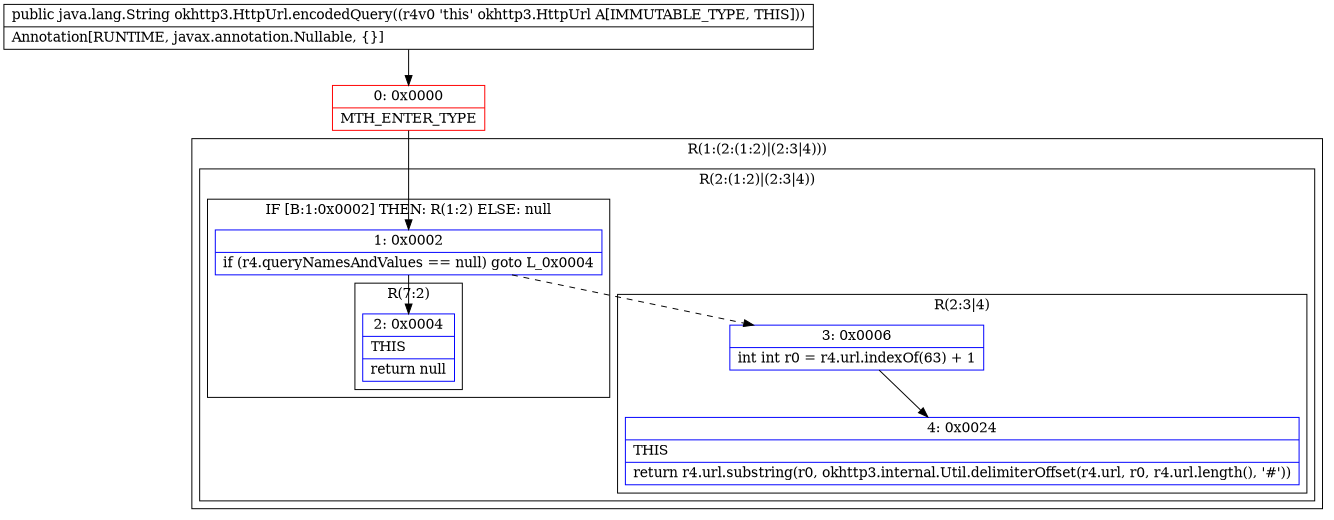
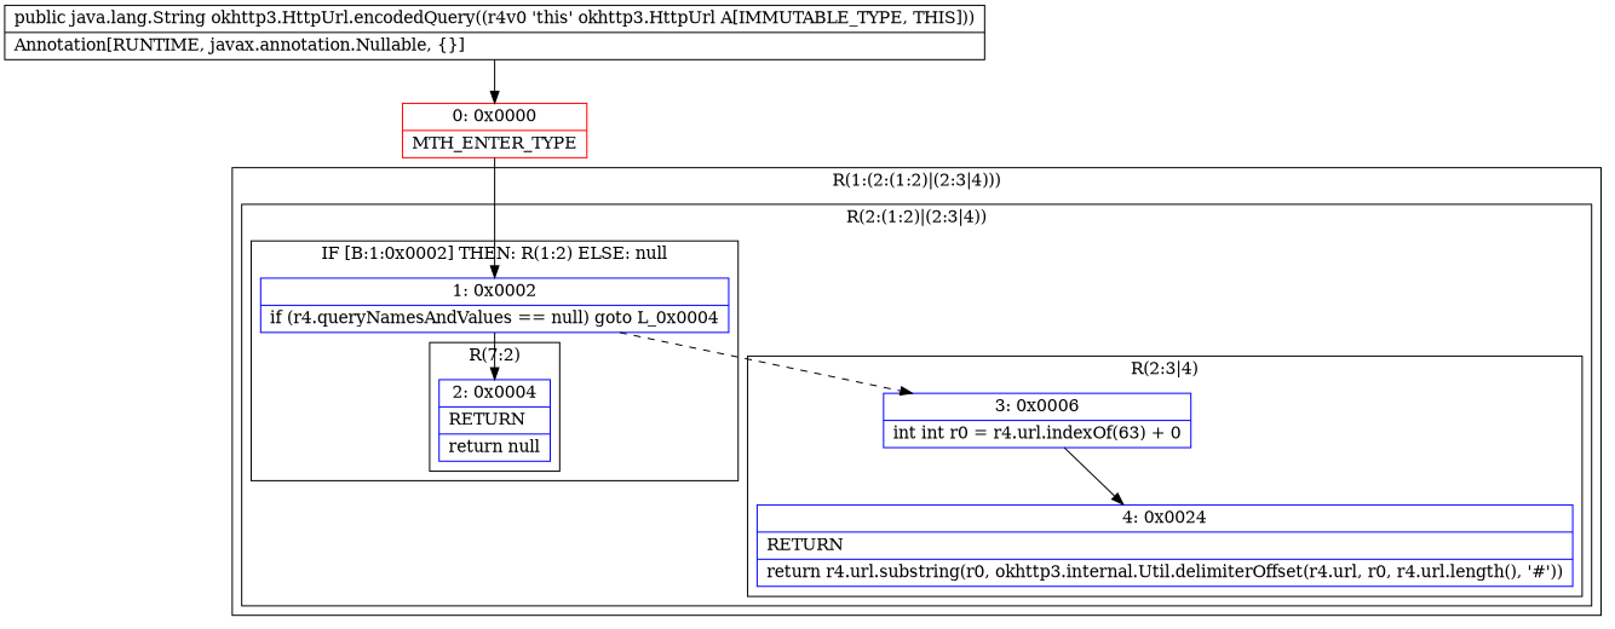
  digraph {
    node [color=blue shape=record]
-   n1 [label="{2\:\ 0x0004|THIS\l|return null\l}"]
+   n1 [label="{2\:\ 0x0004|RETURN\l|return null\l}"]
    n2 [label="{1\:\ 0x0002|if (r4.queryNamesAndValues == null) goto L_0x0004\l}"]
-   n3 [label="{3\:\ 0x0006|int int r0 = r4.url.indexOf(63) + 1\l}"]
-   n4 [label="{4\:\ 0x0024|THIS\l|return r4.url.substring(r0, okhttp3.internal.Util.delimiterOffset(r4.url, r0, r4.url.length(), '#'))\l}"]
+   n3 [label="{3\:\ 0x0006|int int r0 = r4.url.indexOf(63) + 0\l}"]
+   n4 [label="{4\:\ 0x0024|RETURN\l|return r4.url.substring(r0, okhttp3.internal.Util.delimiterOffset(r4.url, r0, r4.url.length(), '#'))\l}"]
    n5 [color=red label="{0\:\ 0x0000|MTH_ENTER_TYPE\l}"]
    n6 [label="{public java.lang.String okhttp3.HttpUrl.encodedQuery((r4v0 'this' okhttp3.HttpUrl A[IMMUTABLE_TYPE, THIS]))  | Annotation[RUNTIME, javax.annotation.Nullable, \{\}]\l}" color=""]
    subgraph cluster_1 {
      label="R(1:(2:(1:2)|(2:3|4)))"
      subgraph cluster_2 {
        label="R(2:(1:2)|(2:3|4))"
        subgraph cluster_3 {
          label="IF [B:1:0x0002] THEN: R(1:2) ELSE: null"
          n2
          subgraph cluster_4 {
            label="R(7:2)"
            n1
          }
        }
        subgraph cluster_5 {
          label="R(2:3|4)"
          n3
          n4
        }
      }
    }
    n2 -> n1
    n2 -> n3 [style=dashed]
    n3 -> n4
    n5 -> n2
    n6 -> n5
  }
